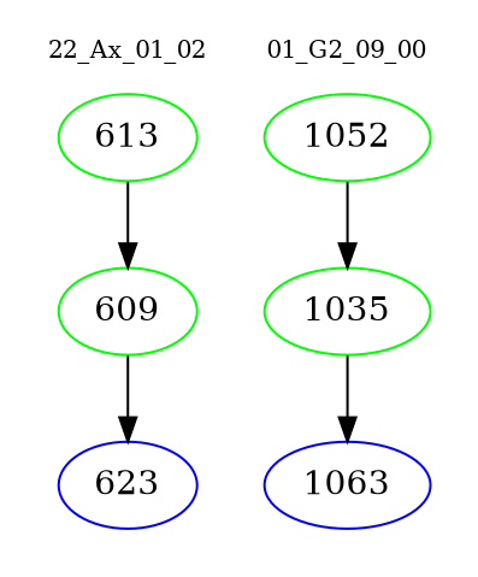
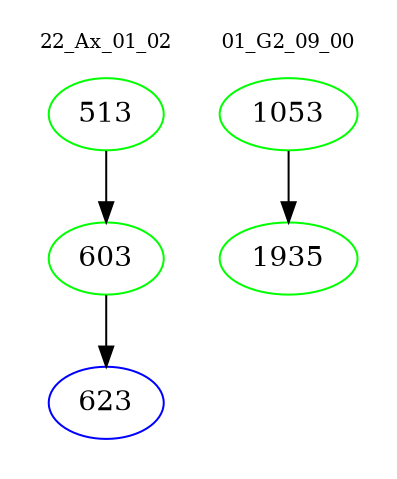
  digraph {
    node [color=green]
    edge [color=black]
-   n1 [label=613]
-   n2 [label=609]
+   n1 [label=513]
+   n2 [label=603]
    n3 [color=blue label=623]
-   n4 [label=1052]
-   n5 [label=1035]
-   n6 [color=blue label=1063]
+   n4 [label=1053]
+   n5 [label=1935]
    subgraph cluster_1 {
      color=white
      fontsize=10
      label="22_Ax_01_02"
      n1
      n2
      n3
    }
    subgraph cluster_2 {
      color=white
      fontsize=10
      label="01_G2_09_00"
      n4
      n5
-     n6
    }
    n1 -> n2
    n2 -> n3
    n4 -> n5
-   n5 -> n6
  }
